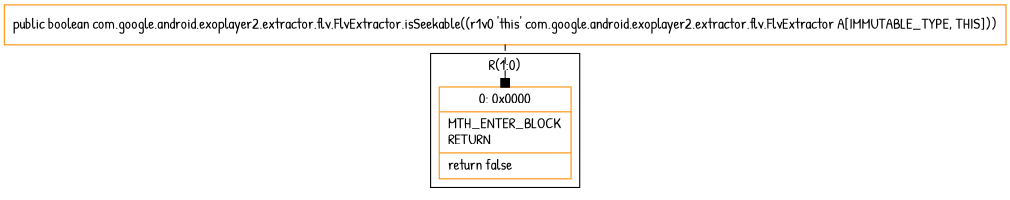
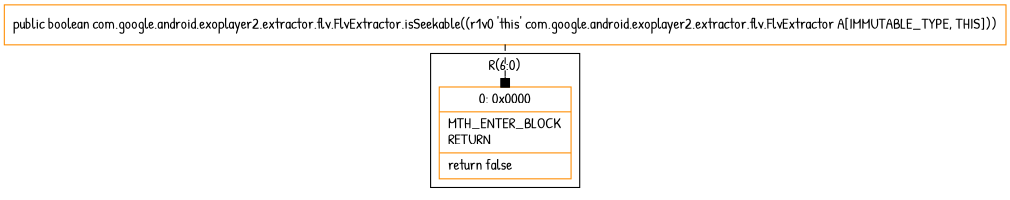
  digraph {
    fontname="Patrick Hand"
    node [color=darkorange shape=record fontname="Patrick Hand"]
    n1 [label="{0\:\ 0x0000|MTH_ENTER_BLOCK\lRETURN\l|return false\l}"]
    n2 [label="{public boolean com.google.android.exoplayer2.extractor.flv.FlvExtractor.isSeekable((r1v0 'this' com.google.android.exoplayer2.extractor.flv.FlvExtractor A[IMMUTABLE_TYPE, THIS])) }"]
    subgraph cluster_1 {
-     label="R(1:0)"
+     label="R(6:0)"
      n1
    }
    n2 -> n1 [style=dashed arrowhead=box fontname="Patrick Hand"]
  }
